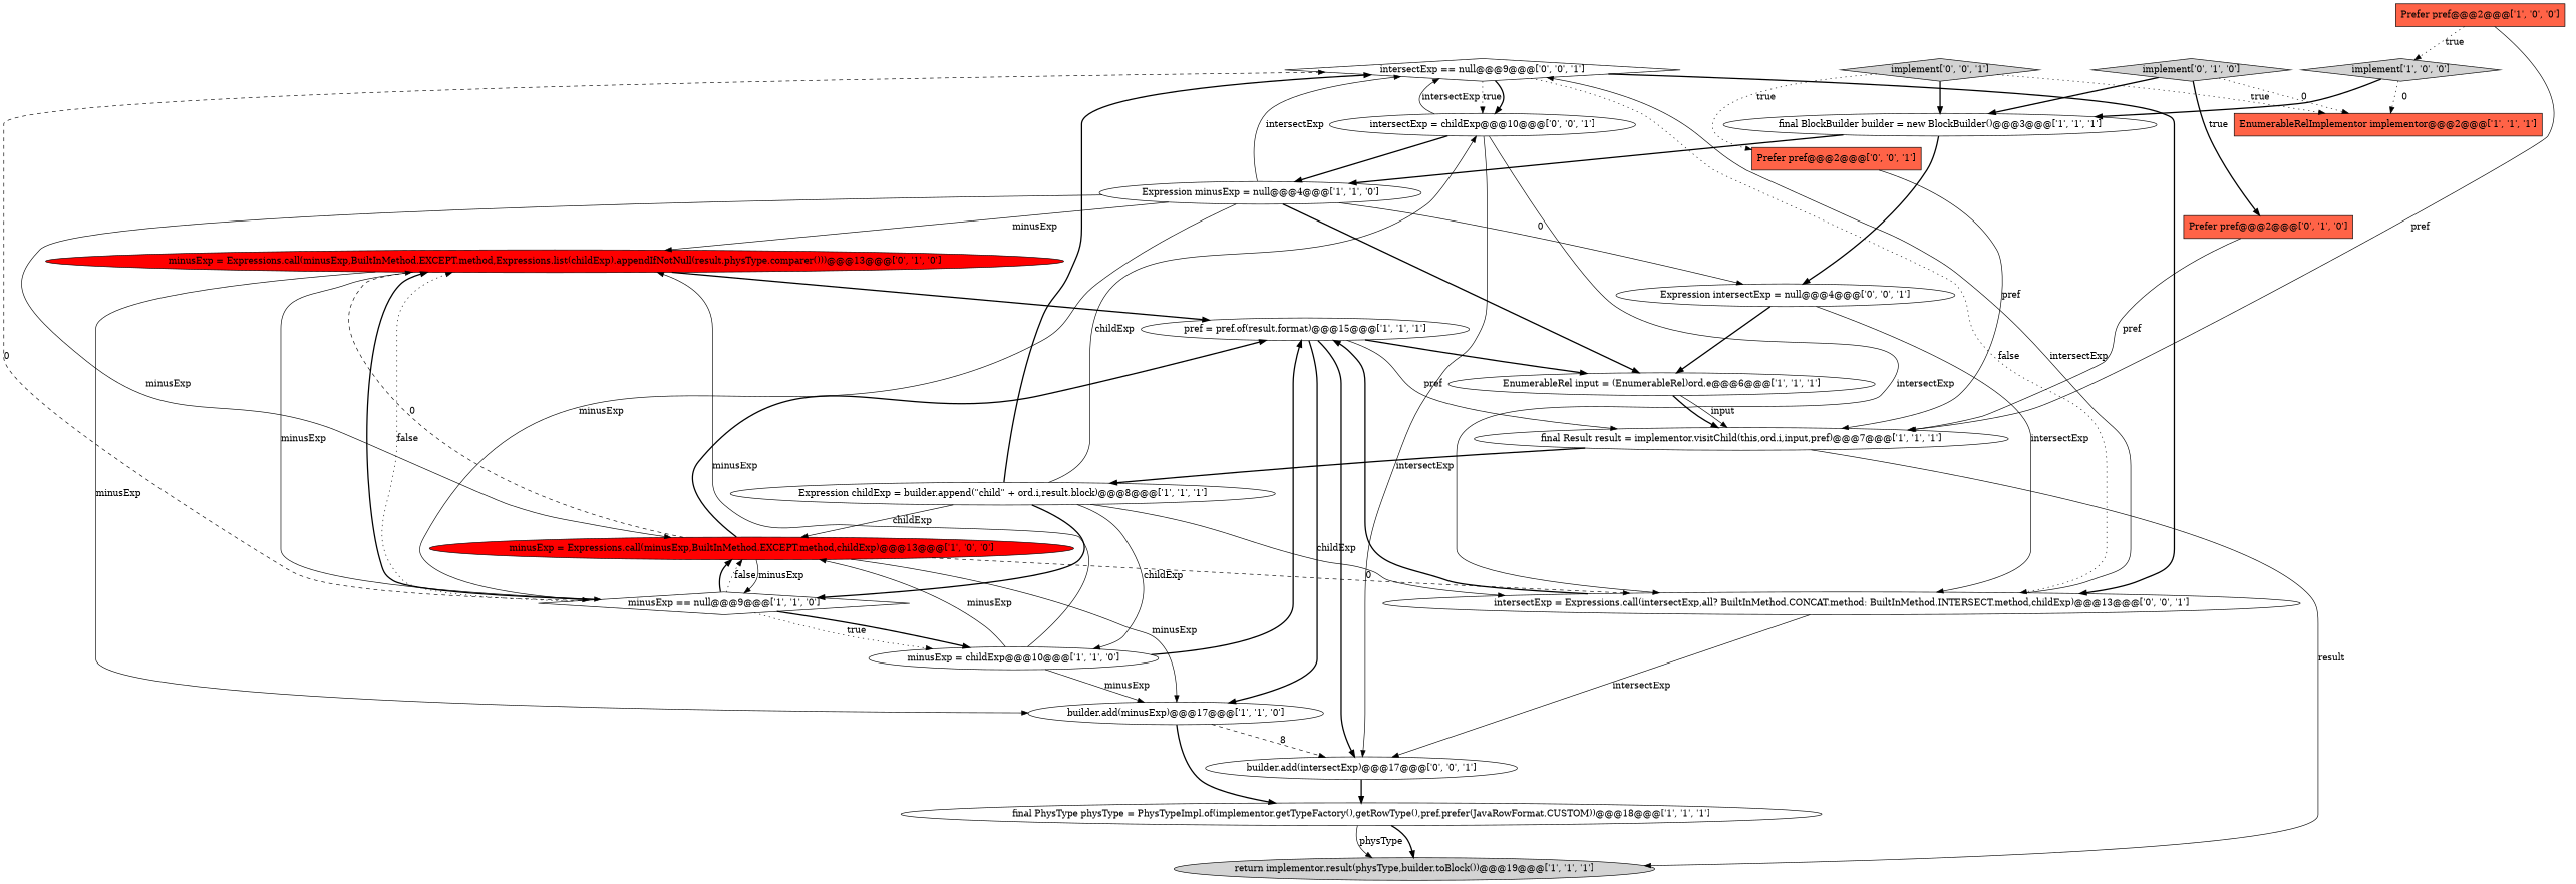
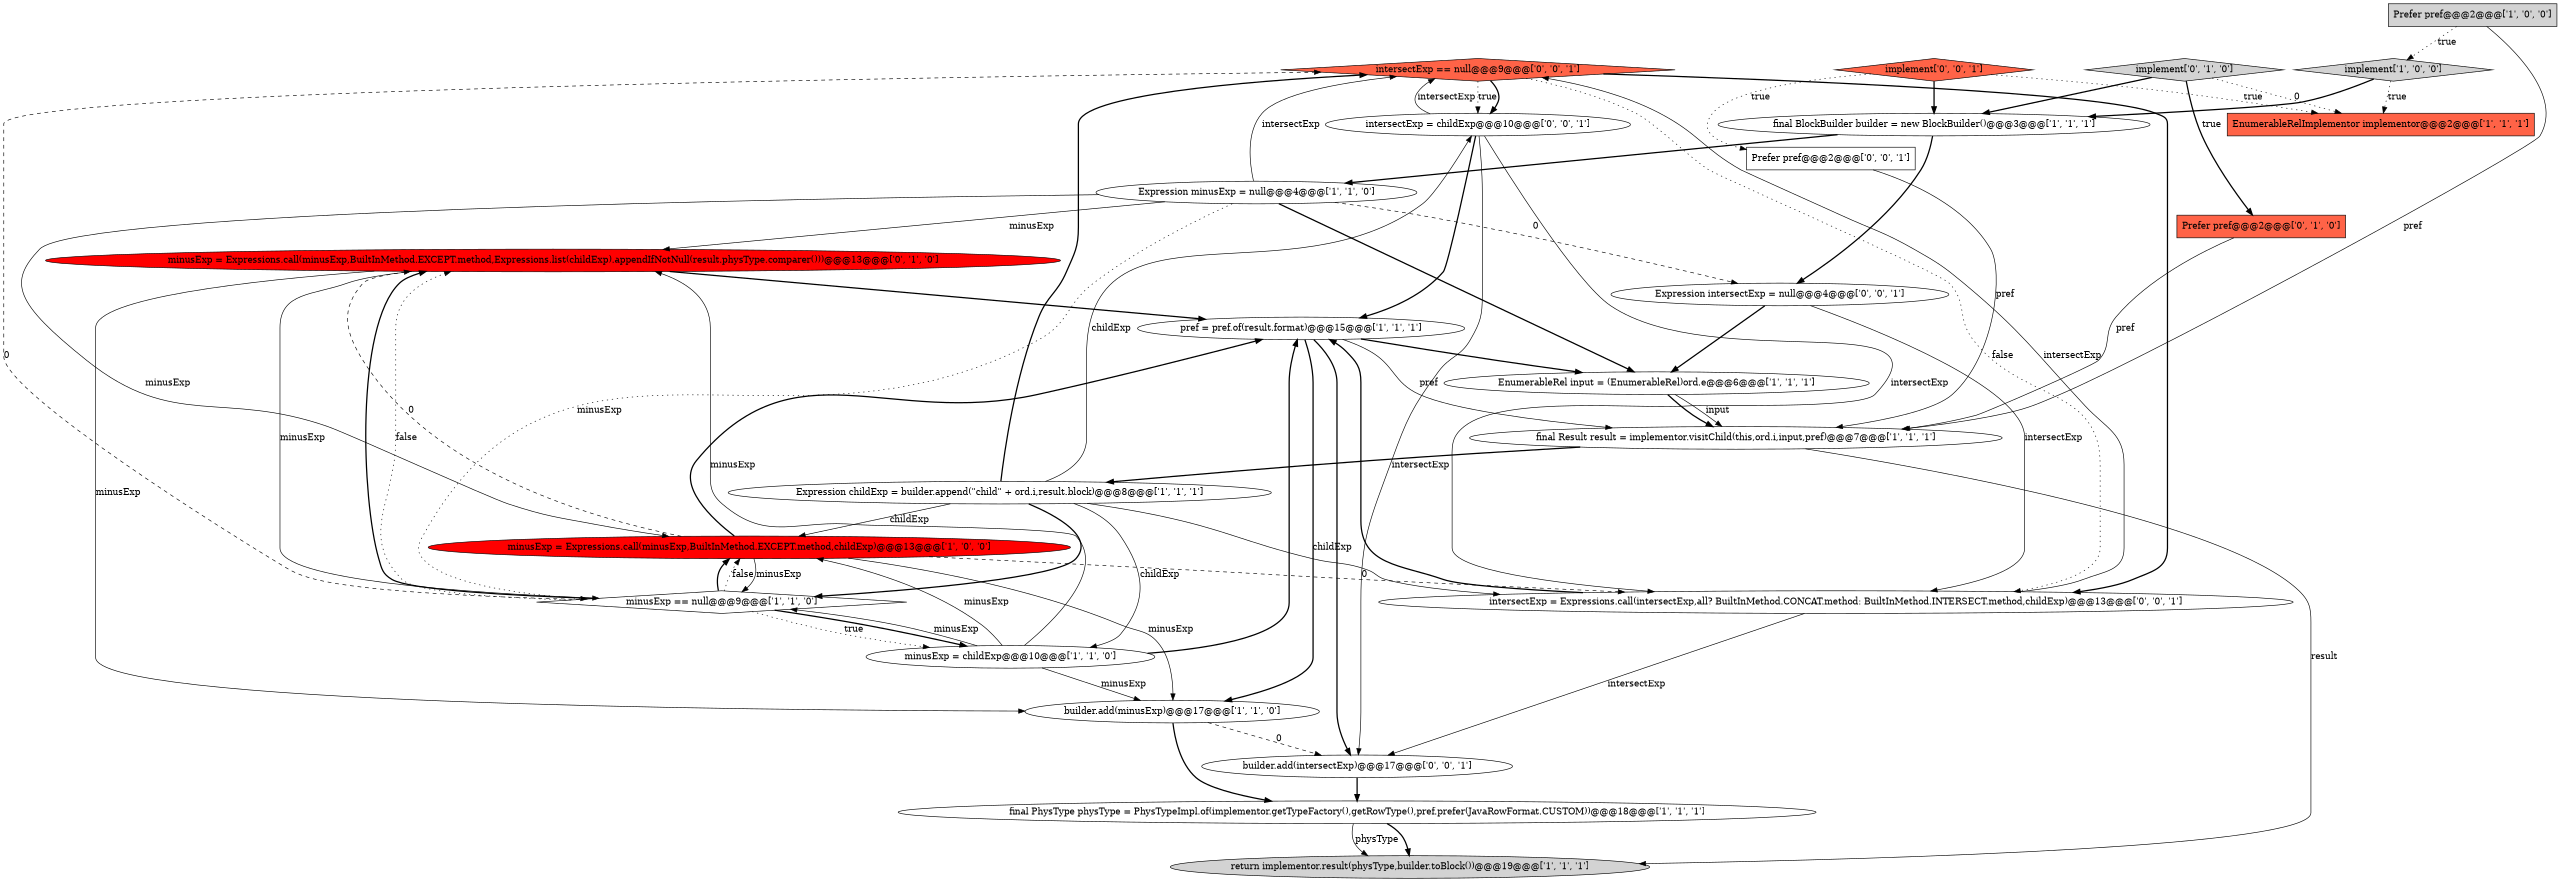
  digraph {
    node [fillcolor=white shape=ellipse style=filled]
    edge [style=solid]
-   n1 [label="intersectExp == null@@@9@@@['0', '0', '1']" shape=diamond]
+   n1 [fillcolor=tomato label="intersectExp == null@@@9@@@['0', '0', '1']" shape=diamond]
    n2 [label="intersectExp = childExp@@@10@@@['0', '0', '1']"]
    n3 [label="intersectExp = Expressions.call(intersectExp,all? BuiltInMethod.CONCAT.method: BuiltInMethod.INTERSECT.method,childExp)@@@13@@@['0', '0', '1']"]
    n4 [label="builder.add(intersectExp)@@@17@@@['0', '0', '1']"]
    n5 [label="pref = pref.of(result.format)@@@15@@@['1', '1', '1']"]
    n6 [label="final PhysType physType = PhysTypeImpl.of(implementor.getTypeFactory(),getRowType(),pref.prefer(JavaRowFormat.CUSTOM))@@@18@@@['1', '1', '1']"]
    n7 [label="final Result result = implementor.visitChild(this,ord.i,input,pref)@@@7@@@['1', '1', '1']"]
    n8 [label="builder.add(minusExp)@@@17@@@['1', '1', '0']"]
    n9 [label="EnumerableRel input = (EnumerableRel)ord.e@@@6@@@['1', '1', '1']"]
    n10 [fillcolor=lightgray label="implement['1', '0', '0']" shape=diamond]
    n11 [fillcolor=tomato label="EnumerableRelImplementor implementor@@@2@@@['1', '1', '1']" shape=box]
    n12 [label="final BlockBuilder builder = new BlockBuilder()@@@3@@@['1', '1', '1']"]
-   n13 [fillcolor=tomato label="Prefer pref@@@2@@@['1', '0', '0']" shape=box]
+   n13 [fillcolor=lightgray label="Prefer pref@@@2@@@['1', '0', '0']" shape=box]
    n14 [label="Expression intersectExp = null@@@4@@@['0', '0', '1']"]
    n15 [label="Expression minusExp = null@@@4@@@['1', '1', '0']"]
    n16 [fillcolor=lightgray label="return implementor.result(physType,builder.toBlock())@@@19@@@['1', '1', '1']"]
    n17 [fillcolor=tomato label="Prefer pref@@@2@@@['0', '1', '0']" shape=box]
    n18 [label="Expression childExp = builder.append(\"child\" + ord.i,result.block)@@@8@@@['1', '1', '1']"]
    n19 [label="minusExp == null@@@9@@@['1', '1', '0']" shape=diamond]
    n20 [label="minusExp = childExp@@@10@@@['1', '1', '0']"]
    n21 [fillcolor=red label="minusExp = Expressions.call(minusExp,BuiltInMethod.EXCEPT.method,childExp)@@@13@@@['1', '0', '0']"]
    n22 [fillcolor=red label="minusExp = Expressions.call(minusExp,BuiltInMethod.EXCEPT.method,Expressions.list(childExp).appendIfNotNull(result.physType.comparer()))@@@13@@@['0', '1', '0']"]
-   n23 [fillcolor=tomato label="Prefer pref@@@2@@@['0', '0', '1']" shape=box]
-   n24 [fillcolor=lightgray label="implement['0', '0', '1']" shape=diamond]
+   n23 [label="Prefer pref@@@2@@@['0', '0', '1']" shape=box]
+   n24 [fillcolor=tomato label="implement['0', '0', '1']" shape=diamond]
    n25 [fillcolor=lightgray label="implement['0', '1', '0']" shape=diamond]
    n1 -> n2 [label=true style=dotted]
    n1 -> n2 [style=bold]
    n1 -> n3 [style=bold]
    n1 -> n3 [label=false style=dotted]
    n2 -> n1 [label=intersectExp]
    n2 -> n3 [label=intersectExp]
    n2 -> n4 [label=intersectExp]
-   n2 -> n15 [style=bold]
+   n2 -> n5 [style=bold]
    n3 -> n1 [label=intersectExp]
    n3 -> n4 [label=intersectExp]
    n3 -> n5 [style=bold]
    n4 -> n6 [style=bold]
    n5 -> n4 [style=bold]
    n5 -> n7 [label=pref]
    n5 -> n8 [style=bold]
    n5 -> n9 [style=bold]
    n6 -> n16 [style=bold]
    n6 -> n16 [label=physType]
    n7 -> n16 [label=result]
    n7 -> n18 [style=bold]
-   n8 -> n4 [label=8 style=dashed]
+   n8 -> n4 [label=0 style=dashed]
    n8 -> n6 [style=bold]
    n9 -> n7 [style=bold]
    n9 -> n7 [label=input]
-   n10 -> n11 [label=0 style=dotted]
+   n10 -> n11 [label=true style=dotted]
    n10 -> n12 [style=bold]
    n12 -> n14 [style=bold]
    n12 -> n15 [style=bold]
    n13 -> n7 [label=pref]
    n13 -> n10 [label=true style=dotted]
    n14 -> n3 [label=intersectExp]
    n14 -> n9 [style=bold]
    n15 -> n1 [label=intersectExp]
    n15 -> n9 [style=bold]
-   n15 -> n14 [label=0]
-   n15 -> n19 [label=minusExp]
+   n15 -> n14 [label=0 style=dashed]
+   n15 -> n19 [label=minusExp style=dotted]
    n15 -> n21 [label=minusExp]
    n15 -> n22 [label=minusExp]
    n17 -> n7 [label=pref]
    n18 -> n1 [style=bold]
    n18 -> n2 [label=childExp]
    n18 -> n3 [label=childExp]
    n18 -> n19 [style=bold]
    n18 -> n20 [label=childExp]
    n18 -> n21 [label=childExp]
    n19 -> n1 [label=0 style=dashed]
    n19 -> n20 [label=true style=dotted]
    n19 -> n20 [style=bold]
    n19 -> n21 [style=bold]
    n19 -> n21 [label=false style=dotted]
    n19 -> n22 [label=false style=dotted]
    n19 -> n22 [style=bold]
    n20 -> n5 [style=bold]
    n20 -> n8 [label=minusExp]
+   n20 -> n19 [label=minusExp]
    n20 -> n21 [label=minusExp]
    n20 -> n22 [label=minusExp]
    n21 -> n3 [label=0 style=dashed]
    n21 -> n5 [style=bold]
    n21 -> n8 [label=minusExp]
    n21 -> n19 [label=minusExp]
    n21 -> n22 [label=0 style=dashed]
    n22 -> n5 [style=bold]
    n22 -> n8 [label=minusExp]
    n22 -> n19 [label=minusExp]
    n23 -> n7 [label=pref]
    n24 -> n11 [label=true style=dotted]
    n24 -> n12 [style=bold]
    n24 -> n23 [label=true style=dotted]
    n25 -> n11 [label=0 style=dotted]
    n25 -> n12 [style=bold]
    n25 -> n17 [label=true style=bold]
  }
